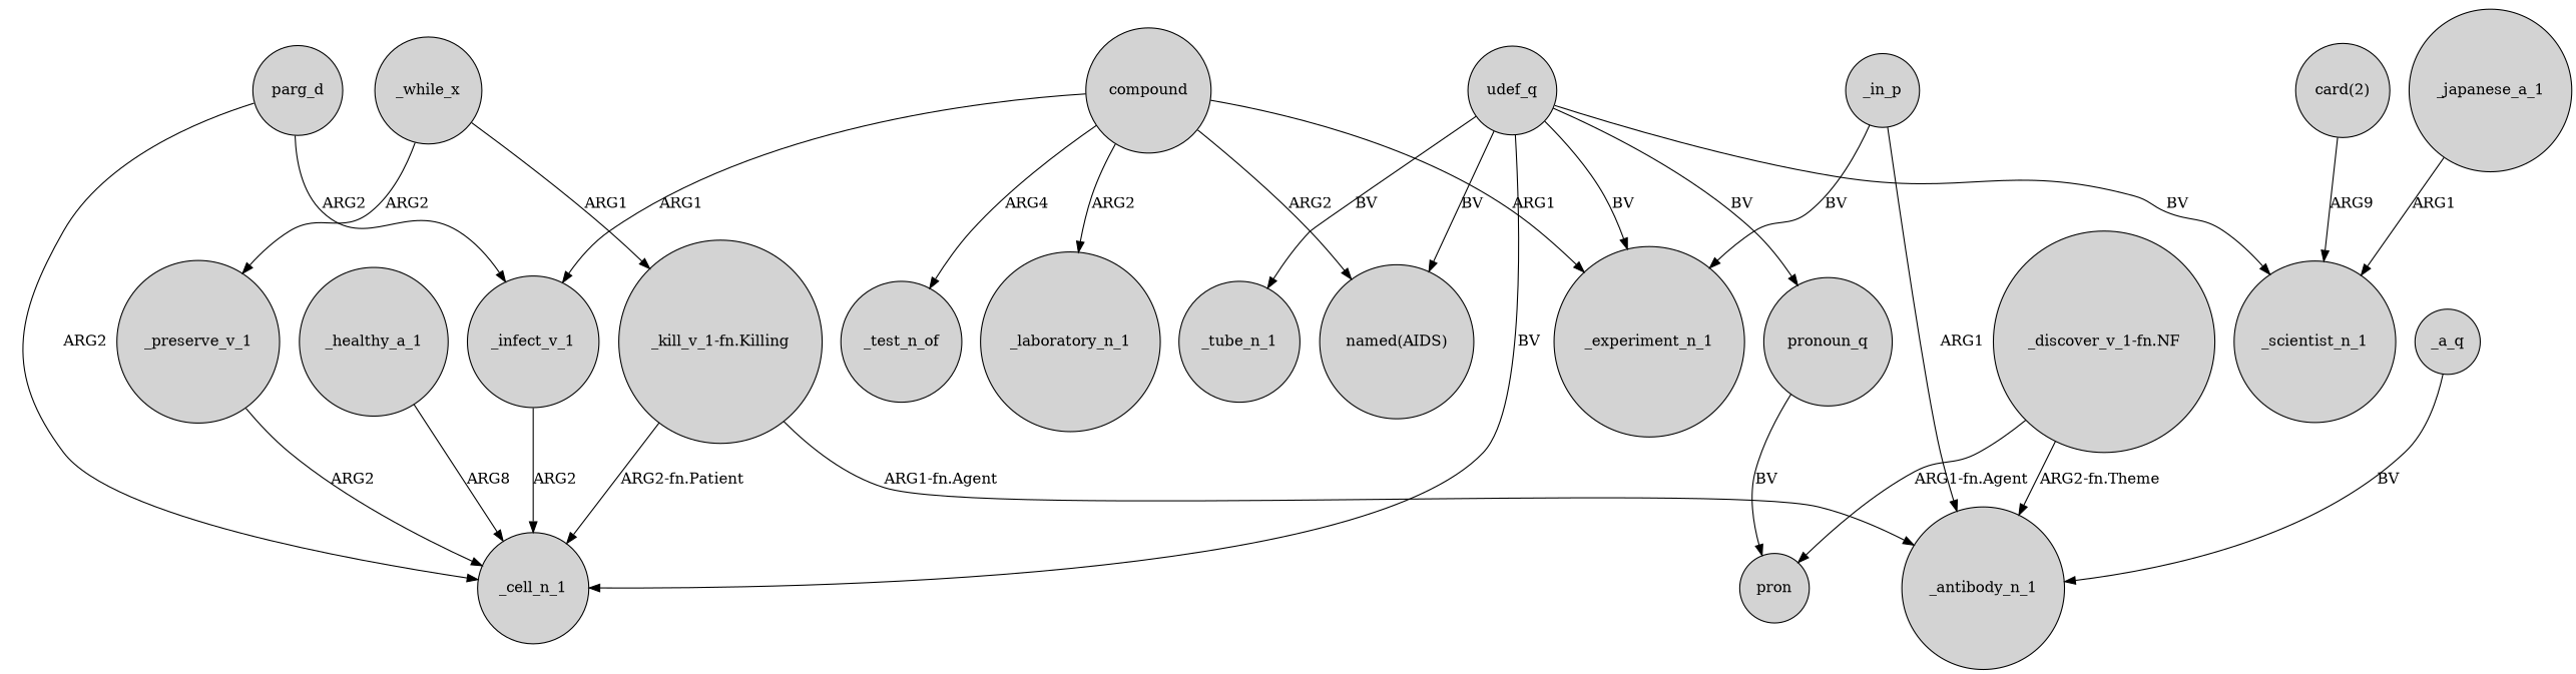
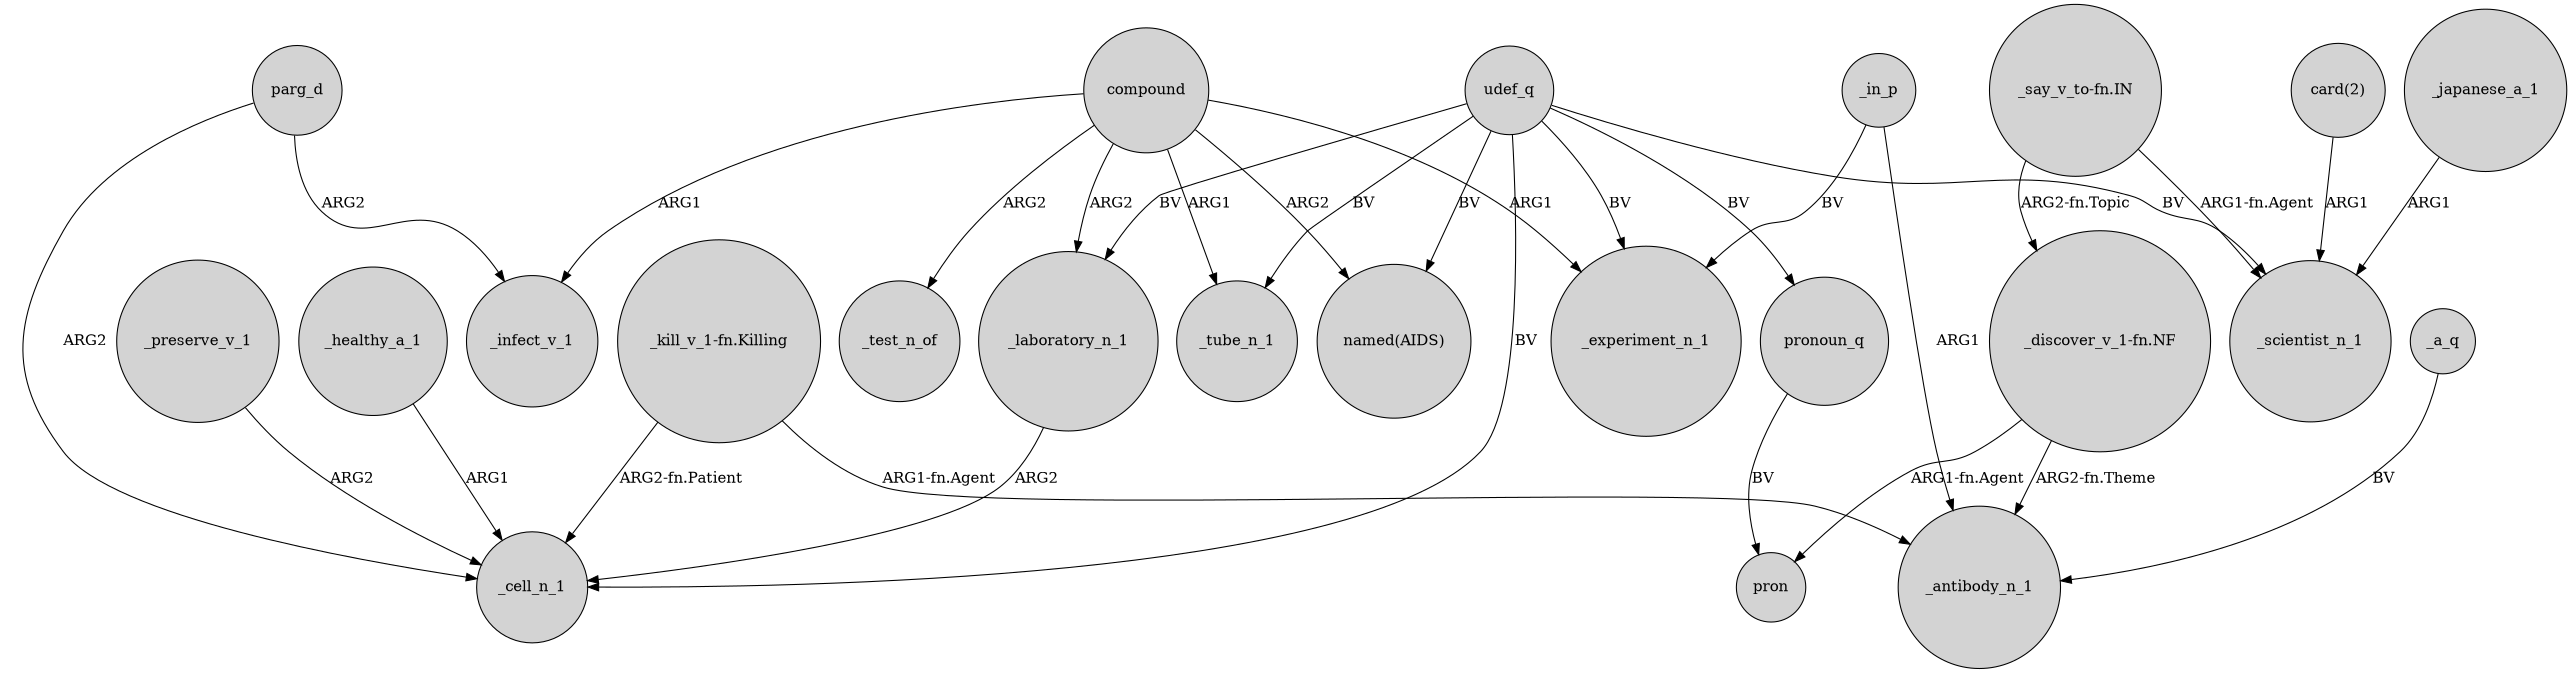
  digraph {
    node [shape=circle style=filled]
-   _while_x
    _preserve_v_1
    "_kill_v_1-fn.Killing"
    _cell_n_1
    _antibody_n_1
    udef_q
    "named(AIDS)"
    _laboratory_n_1
    _tube_n_1
    _scientist_n_1
    _experiment_n_1
    pronoun_q
    "_discover_v_1-fn.NF"
    pron
    _infect_v_1
    compound
    _test_n_of
    _a_q
+   "_say_v_to-fn.IN"
    "card(2)"
    _in_p
    parg_d
    _healthy_a_1
    _japanese_a_1
-   _while_x -> _preserve_v_1 [label=ARG2]
-   _while_x -> "_kill_v_1-fn.Killing" [label=ARG1]
    _preserve_v_1 -> _cell_n_1 [label=ARG2]
    "_kill_v_1-fn.Killing" -> _cell_n_1 [label="ARG2-fn.Patient"]
    "_kill_v_1-fn.Killing" -> _antibody_n_1 [label="ARG1-fn.Agent"]
    udef_q -> _cell_n_1 [label=BV]
    udef_q -> "named(AIDS)" [label=BV]
+   udef_q -> _laboratory_n_1 [label=BV]
    udef_q -> _tube_n_1 [label=BV]
    udef_q -> _scientist_n_1 [label=BV]
    udef_q -> _experiment_n_1 [label=BV]
    udef_q -> pronoun_q [label=BV]
    pronoun_q -> pron [label=BV]
    "_discover_v_1-fn.NF" -> _antibody_n_1 [label="ARG2-fn.Theme"]
    "_discover_v_1-fn.NF" -> pron [label="ARG1-fn.Agent"]
-   _infect_v_1 -> _cell_n_1 [label=ARG2]
+   _laboratory_n_1 -> _cell_n_1 [label=ARG2]
    compound -> "named(AIDS)" [label=ARG2]
    compound -> _laboratory_n_1 [label=ARG2]
+   compound -> _tube_n_1 [label=ARG1]
    compound -> _experiment_n_1 [label=ARG1]
    compound -> _infect_v_1 [label=ARG1]
-   compound -> _test_n_of [label=ARG4]
+   compound -> _test_n_of [label=ARG2]
    _a_q -> _antibody_n_1 [label=BV]
-   "card(2)" -> _scientist_n_1 [label=ARG9]
+   "_say_v_to-fn.IN" -> _scientist_n_1 [label="ARG1-fn.Agent"]
+   "_say_v_to-fn.IN" -> "_discover_v_1-fn.NF" [label="ARG2-fn.Topic"]
+   "card(2)" -> _scientist_n_1 [label=ARG1]
    _in_p -> _antibody_n_1 [label=ARG1]
    _in_p -> _experiment_n_1 [label=BV]
    parg_d -> _cell_n_1 [label=ARG2]
    parg_d -> _infect_v_1 [label=ARG2]
-   _healthy_a_1 -> _cell_n_1 [label=ARG8]
+   _healthy_a_1 -> _cell_n_1 [label=ARG1]
    _japanese_a_1 -> _scientist_n_1 [label=ARG1]
  }
